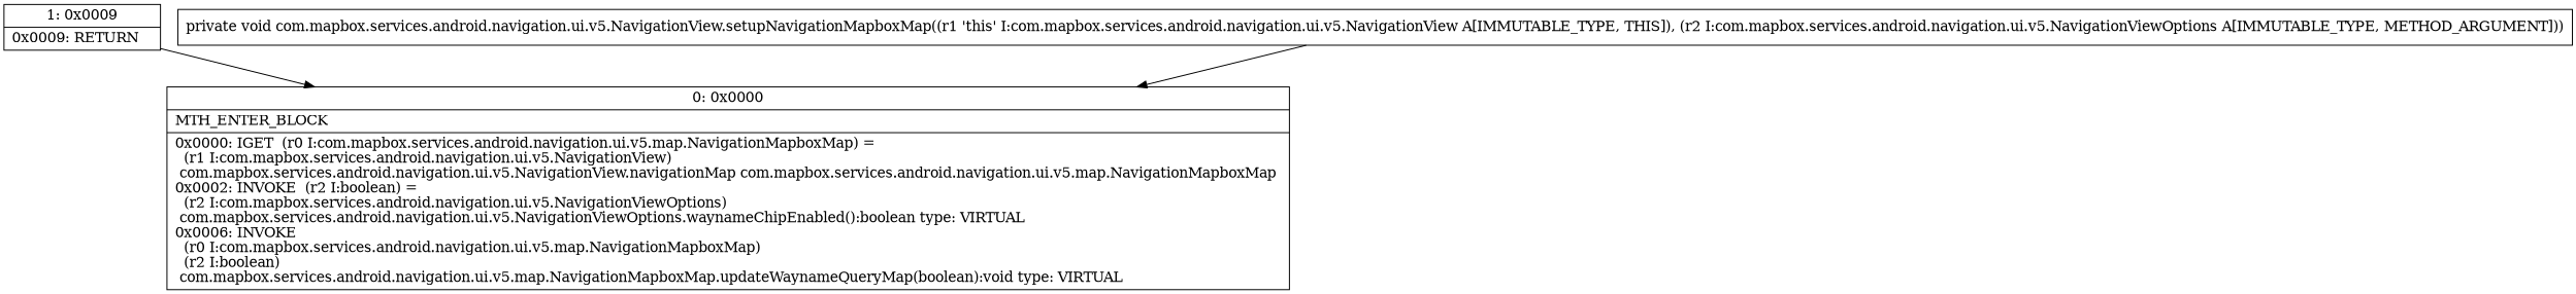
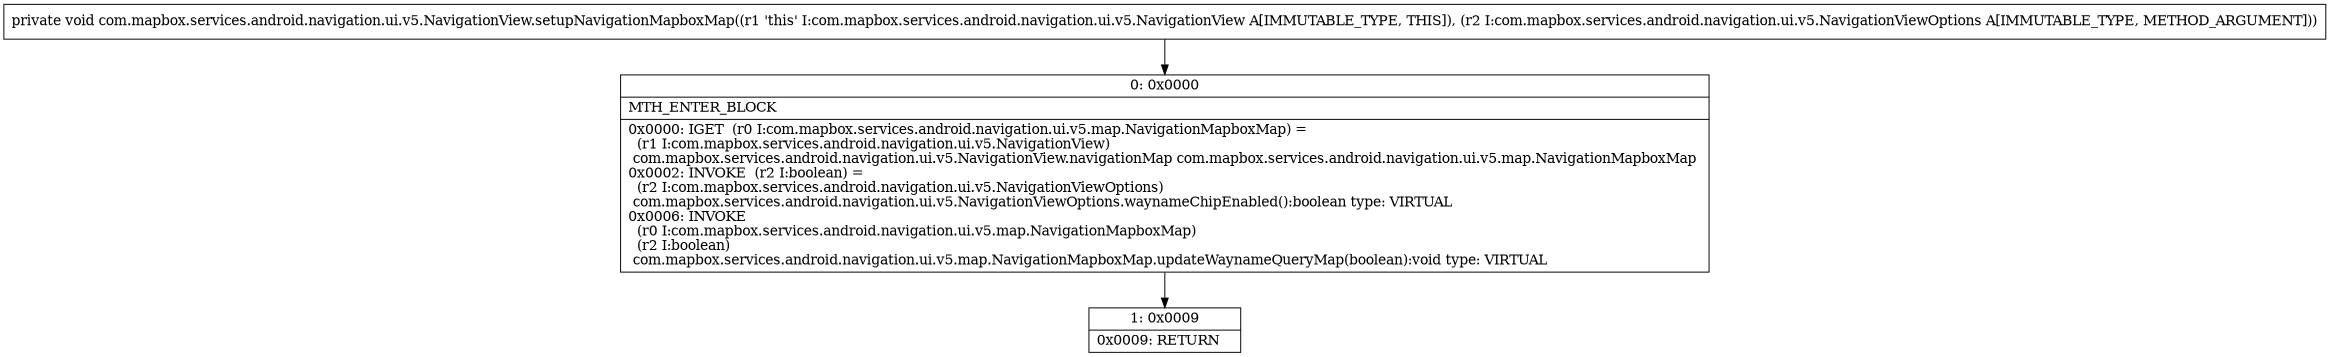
  digraph {
    node [shape=record]
    n1 [label="{0\:\ 0x0000|MTH_ENTER_BLOCK\l|0x0000: IGET  (r0 I:com.mapbox.services.android.navigation.ui.v5.map.NavigationMapboxMap) = \l  (r1 I:com.mapbox.services.android.navigation.ui.v5.NavigationView)\l com.mapbox.services.android.navigation.ui.v5.NavigationView.navigationMap com.mapbox.services.android.navigation.ui.v5.map.NavigationMapboxMap \l0x0002: INVOKE  (r2 I:boolean) = \l  (r2 I:com.mapbox.services.android.navigation.ui.v5.NavigationViewOptions)\l com.mapbox.services.android.navigation.ui.v5.NavigationViewOptions.waynameChipEnabled():boolean type: VIRTUAL \l0x0006: INVOKE  \l  (r0 I:com.mapbox.services.android.navigation.ui.v5.map.NavigationMapboxMap)\l  (r2 I:boolean)\l com.mapbox.services.android.navigation.ui.v5.map.NavigationMapboxMap.updateWaynameQueryMap(boolean):void type: VIRTUAL \l}"]
    n2 [label="{1\:\ 0x0009|0x0009: RETURN   \l}"]
    n3 [label="{private void com.mapbox.services.android.navigation.ui.v5.NavigationView.setupNavigationMapboxMap((r1 'this' I:com.mapbox.services.android.navigation.ui.v5.NavigationView A[IMMUTABLE_TYPE, THIS]), (r2 I:com.mapbox.services.android.navigation.ui.v5.NavigationViewOptions A[IMMUTABLE_TYPE, METHOD_ARGUMENT])) }"]
-   n2 -> n1
+   n1 -> n2
    n3 -> n1
  }
